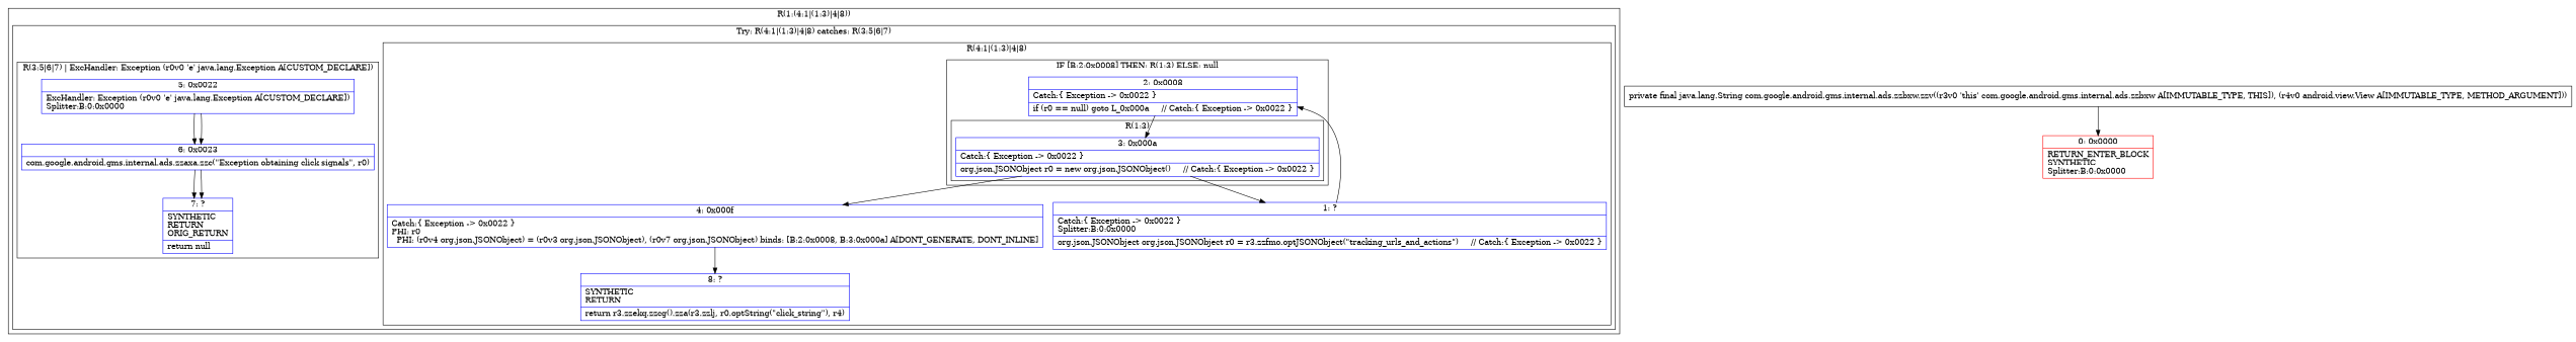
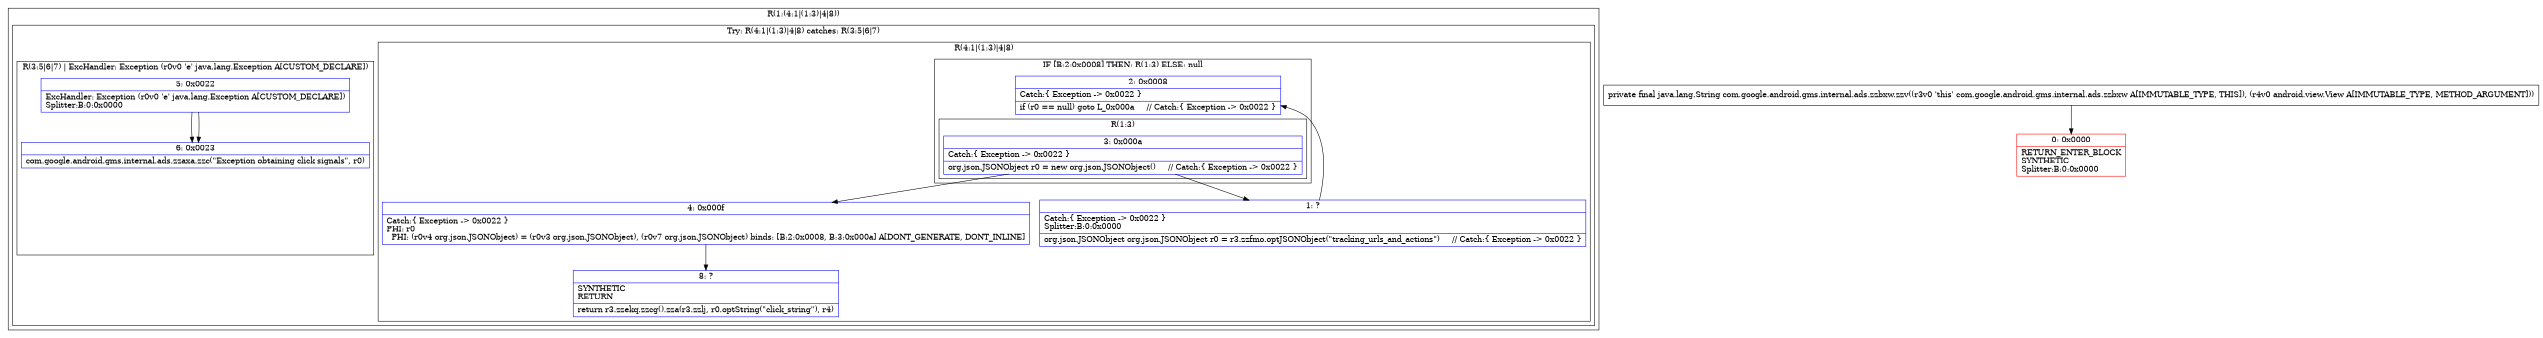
  digraph {
    node [color=blue shape=record]
    n1 [label="{3\:\ 0x000a|Catch:\{ Exception \-\> 0x0022 \}\l|org.json.JSONObject r0 = new org.json.JSONObject()     \/\/ Catch:\{ Exception \-\> 0x0022 \}\l}"]
    n2 [label="{2\:\ 0x0008|Catch:\{ Exception \-\> 0x0022 \}\l|if (r0 == null) goto L_0x000a     \/\/ Catch:\{ Exception \-\> 0x0022 \}\l}"]
    n3 [label="{1\:\ ?|Catch:\{ Exception \-\> 0x0022 \}\lSplitter:B:0:0x0000\l|org.json.JSONObject org.json.JSONObject r0 = r3.zzfmo.optJSONObject(\"tracking_urls_and_actions\")     \/\/ Catch:\{ Exception \-\> 0x0022 \}\l}"]
    n4 [label="{4\:\ 0x000f|Catch:\{ Exception \-\> 0x0022 \}\lPHI: r0 \l  PHI: (r0v4 org.json.JSONObject) = (r0v3 org.json.JSONObject), (r0v7 org.json.JSONObject) binds: [B:2:0x0008, B:3:0x000a] A[DONT_GENERATE, DONT_INLINE]\l}"]
    n5 [label="{8\:\ ?|SYNTHETIC\lRETURN\l|return r3.zzekq.zzcg().zza(r3.zzlj, r0.optString(\"click_string\"), r4)\l}"]
    n6 [label="{5\:\ 0x0022|ExcHandler: Exception (r0v0 'e' java.lang.Exception A[CUSTOM_DECLARE])\lSplitter:B:0:0x0000\l}"]
    n7 [label="{6\:\ 0x0023|com.google.android.gms.internal.ads.zzaxa.zzc(\"Exception obtaining click signals\", r0)\l}"]
-   n8 [label="{7\:\ ?|SYNTHETIC\lRETURN\lORIG_RETURN\l|return null\l}"]
    n9 [color=red label="{0\:\ 0x0000|RETURN_ENTER_BLOCK\lSYNTHETIC\lSplitter:B:0:0x0000\l}"]
    n10 [label="{private final java.lang.String com.google.android.gms.internal.ads.zzbxw.zzv((r3v0 'this' com.google.android.gms.internal.ads.zzbxw A[IMMUTABLE_TYPE, THIS]), (r4v0 android.view.View A[IMMUTABLE_TYPE, METHOD_ARGUMENT])) }" color=""]
    subgraph cluster_1 {
      label="R(1:(4:1|(1:3)|4|8))"
      subgraph cluster_2 {
        label="Try: R(4:1|(1:3)|4|8) catches: R(3:5|6|7)"
        subgraph cluster_3 {
          label="R(4:1|(1:3)|4|8)"
          n3
          n4
          n5
          subgraph cluster_4 {
            label="IF [B:2:0x0008] THEN: R(1:3) ELSE: null"
            n2
            subgraph cluster_5 {
              label="R(1:3)"
              n1
            }
          }
        }
        subgraph cluster_6 {
          label="R(3:5|6|7) | ExcHandler: Exception (r0v0 'e' java.lang.Exception A[CUSTOM_DECLARE])\l"
          n6
          n7
-         n8
        }
      }
    }
    subgraph cluster_7 {
      label="R(3:5|6|7) | ExcHandler: Exception (r0v0 'e' java.lang.Exception A[CUSTOM_DECLARE])\l"
    }
    n1 -> n3
    n1 -> n4
-   n2 -> n1
    n3 -> n2
    n4 -> n5
    n6 -> n7
    n6 -> n7
-   n7 -> n8
-   n7 -> n8
    n10 -> n9
  }
